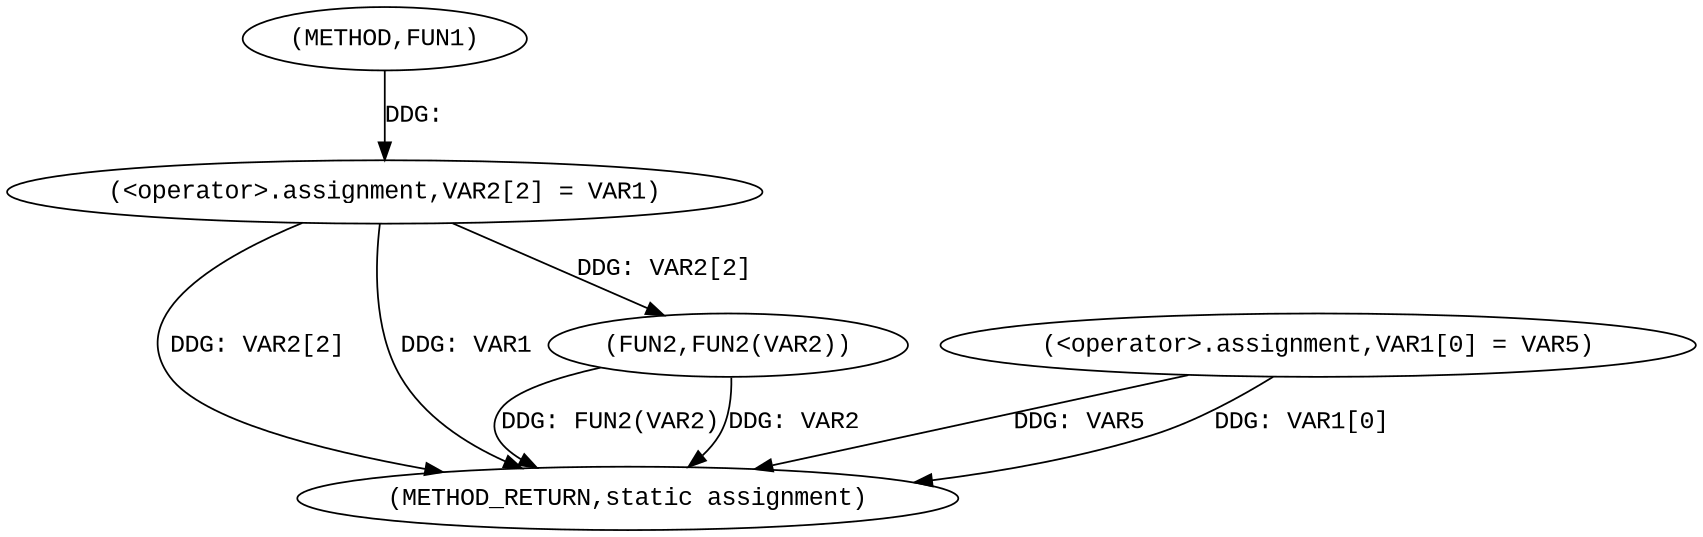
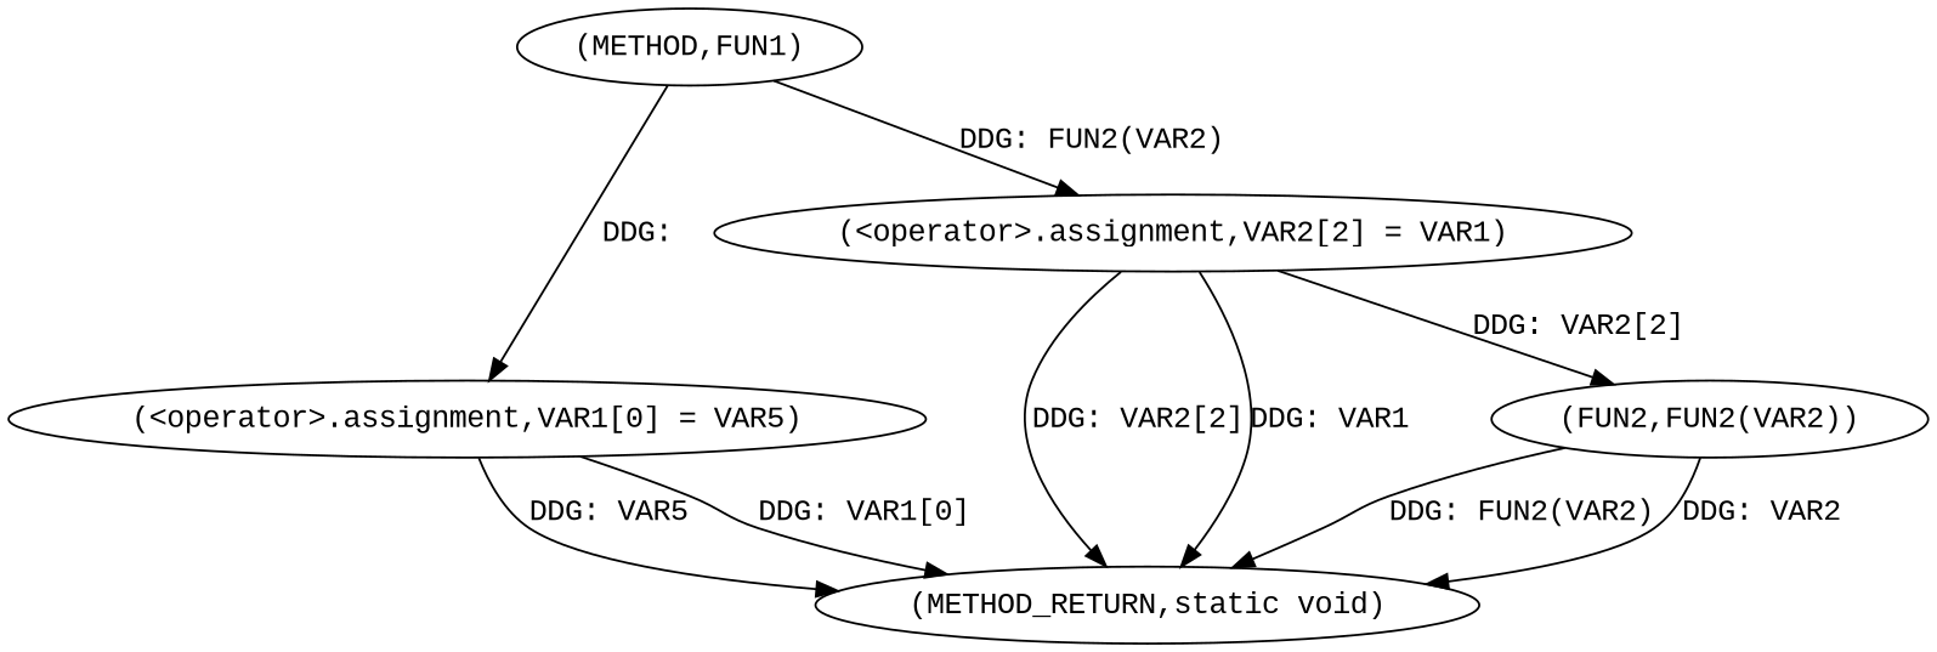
  digraph {
    fontname="Liberation Mono"
    node [fontname="Liberation Mono"]
    edge [fontname="Liberation Mono"]
    n1 [label="(METHOD,FUN1)"]
    n2 [label="(<operator>.assignment,VAR1[0] = VAR5)"]
    n3 [label="(<operator>.assignment,VAR2[2] = VAR1)"]
-   n4 [label="(METHOD_RETURN,static assignment)"]
+   n4 [label="(METHOD_RETURN,static void)"]
    n5 [label="(FUN2,FUN2(VAR2))"]
-   n1 -> n3 [label="DDG: "]
+   n1 -> n2 [label="DDG: "]
+   n1 -> n3 [label="DDG: FUN2(VAR2)"]
    n2 -> n4 [label="DDG: VAR5"]
    n2 -> n4 [label="DDG: VAR1[0]"]
    n3 -> n4 [label="DDG: VAR2[2]"]
    n3 -> n4 [label="DDG: VAR1"]
    n3 -> n5 [label="DDG: VAR2[2]"]
    n5 -> n4 [label="DDG: FUN2(VAR2)"]
    n5 -> n4 [label="DDG: VAR2"]
  }
